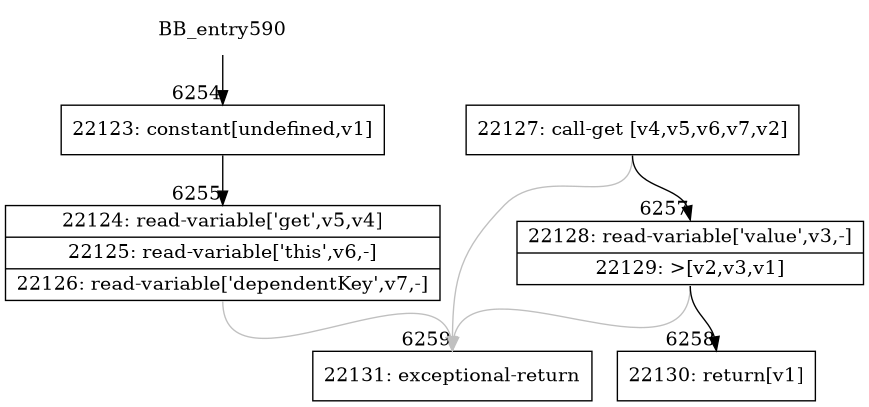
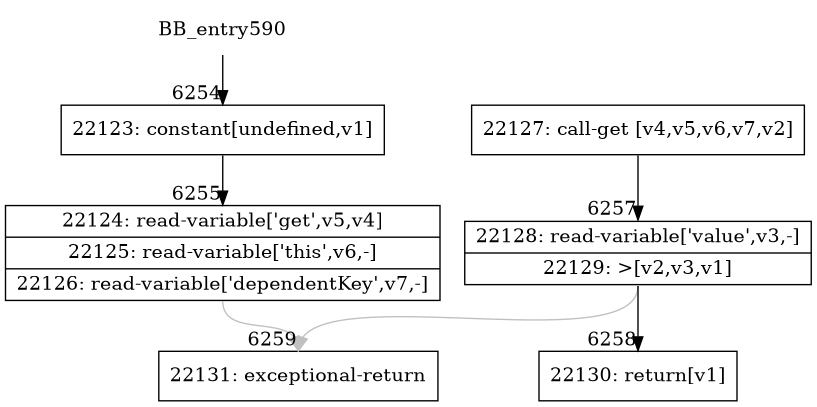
  digraph {
    rankdir=TD
    node [shape=record]
    edge [headport=n tailport=s]
    n1 [label=BB_entry590 shape=none]
    n2 [label="{22123: constant[undefined,v1]}"]
    n3 [label="{22124: read-variable['get',v5,v4]|22125: read-variable['this',v6,-]|22126: read-variable['dependentKey',v7,-]}"]
    n4 [label="{22131: exceptional-return}"]
    n5 [label="{22127: call-get [v4,v5,v6,v7,v2]}"]
    n6 [label="{22128: read-variable['value',v3,-]|22129: \>[v2,v3,v1]}"]
    n7 [label="{22130: return[v1]}"]
    n1 -> n2 [headlabel="    6254"]
    n2 -> n3 [headlabel="      6255"]
    n3 -> n4 [color=gray headlabel="      6259"]
-   n5 -> n4 [color=gray]
    n5 -> n6 [headlabel="      6257"]
    n6 -> n4 [color=gray]
    n6 -> n7 [headlabel="      6258"]
  }
